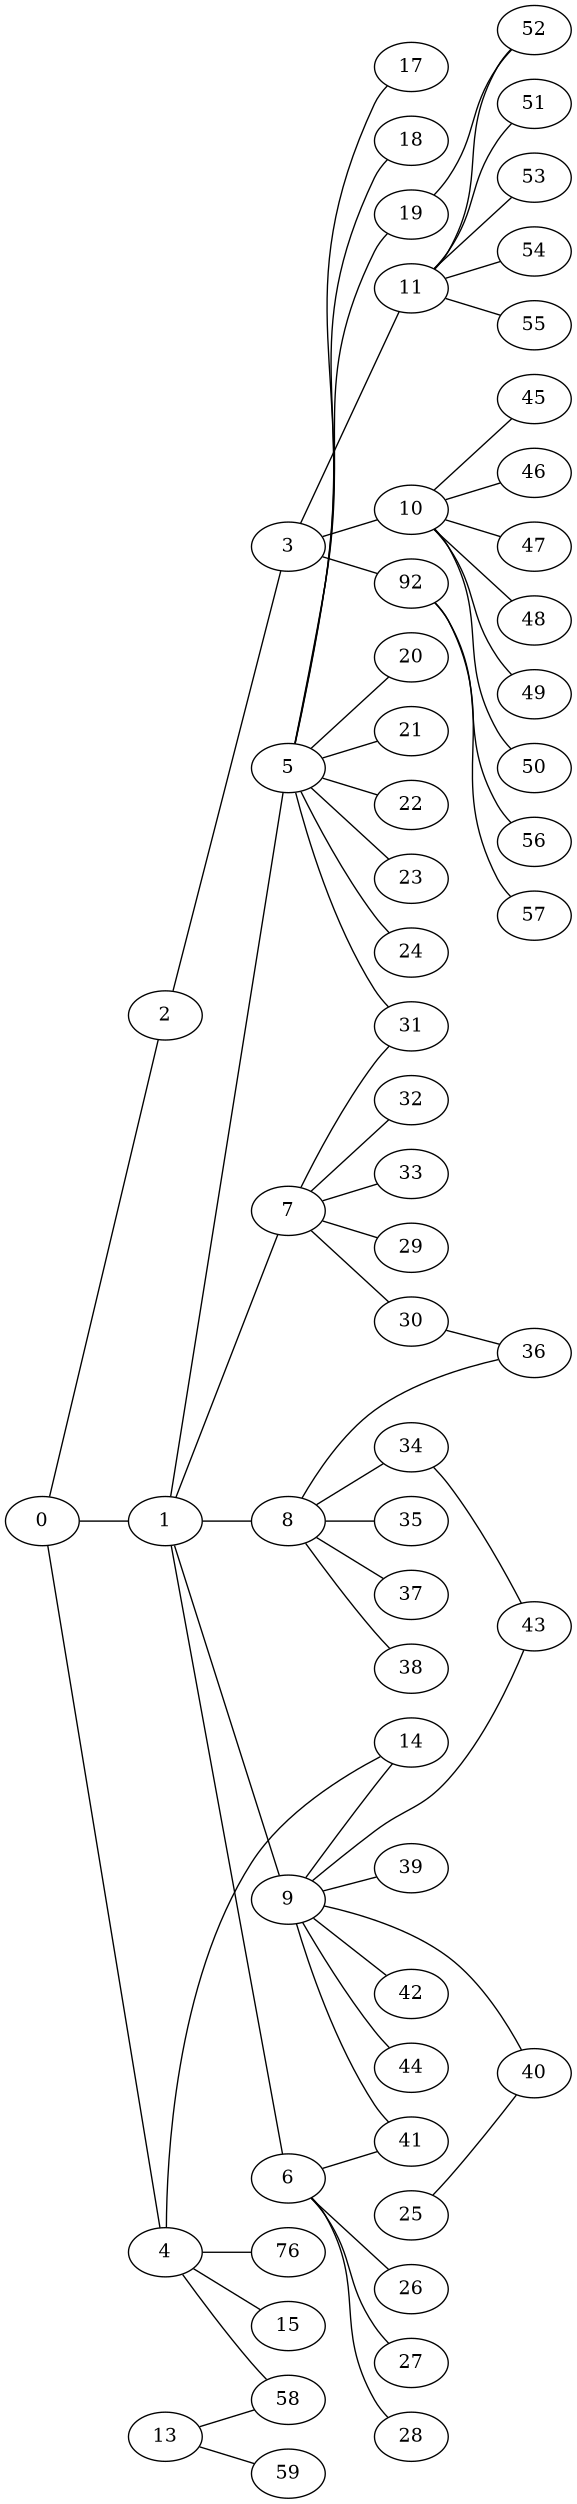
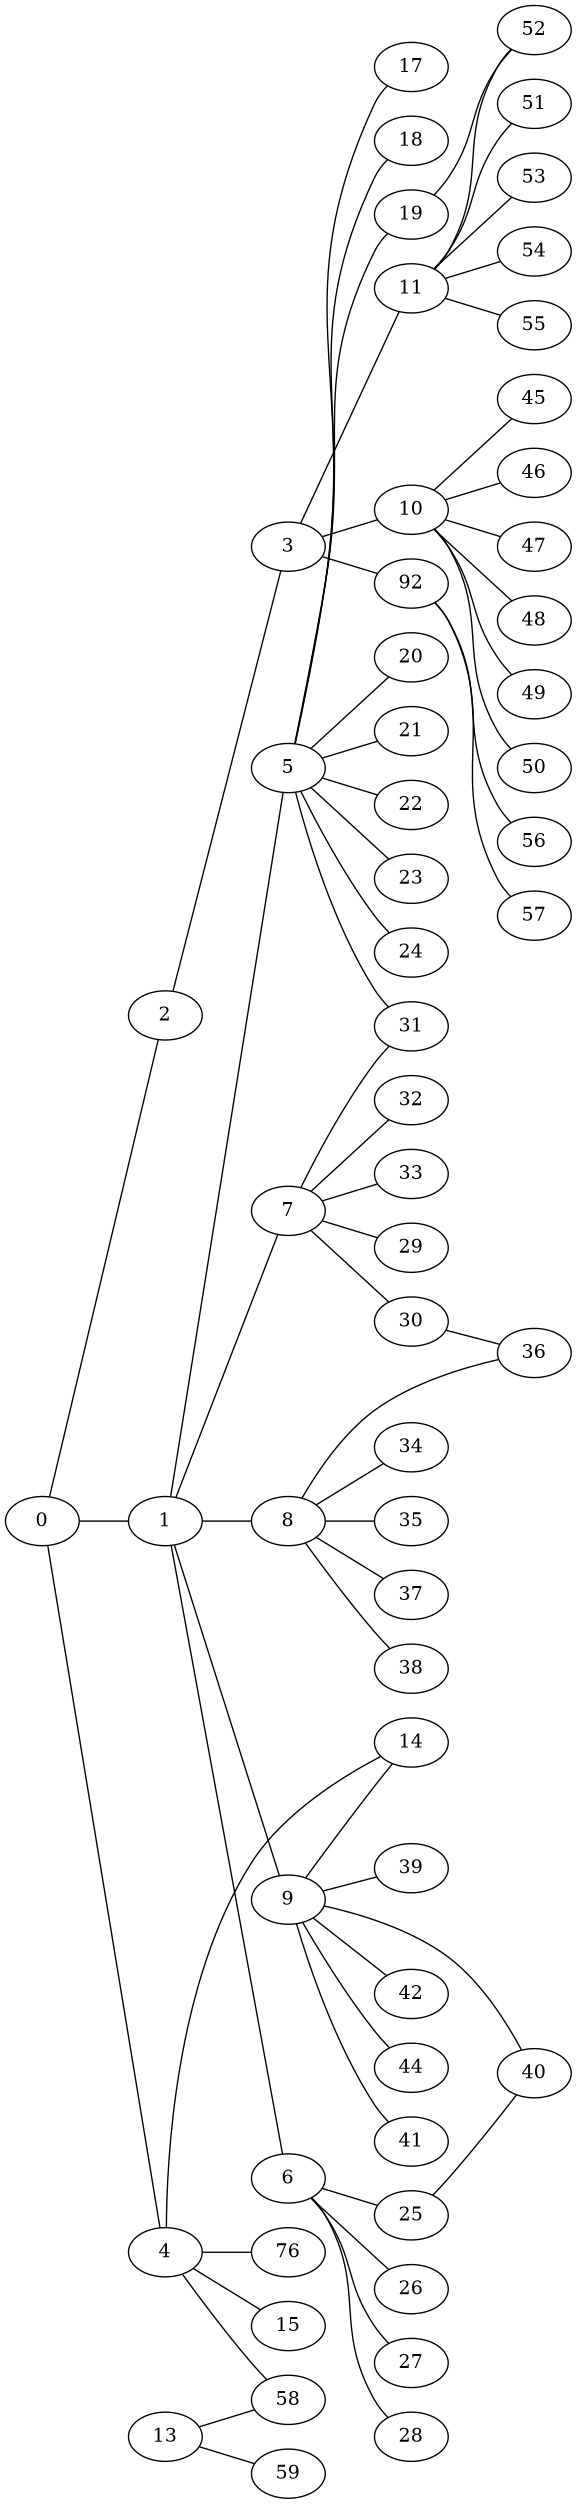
  graph {
    rankdir=LR
    0
    1
    2
    4
    5
    6
    7
    8
    9
    3
    10
    11
    n13 [label=92]
    n14 [label=76]
    14
    15
    58
    17
    18
    19
    20
    21
    22
    23
    24
    31
    26
    27
    28
    25
    32
    33
    29
    30
    34
    35
    36
    37
    38
    39
    40
    41
    42
-   43
    44
    45
    46
    47
    48
    49
    50
    51
    52
    53
    54
    55
    56
    57
    13
    59
    0 -- 1
    0 -- 2
    0 -- 4
    1 -- 5
    1 -- 6
    1 -- 7
    1 -- 8
    1 -- 9
    2 -- 3
    4 -- n14
    4 -- 14
    4 -- 15
    4 -- 58
    5 -- 17
    5 -- 18
    5 -- 19
    5 -- 20
    5 -- 21
    5 -- 22
    5 -- 23
    5 -- 24
    5 -- 31
    6 -- 26
    6 -- 27
    6 -- 28
-   6 -- 41
+   6 -- 25
    7 -- 31
    7 -- 32
    7 -- 33
    7 -- 29
    7 -- 30
    8 -- 34
    8 -- 35
    8 -- 36
    8 -- 37
    8 -- 38
    9 -- 14
    9 -- 39
    9 -- 40
    9 -- 41
    9 -- 42
-   9 -- 43
    9 -- 44
    3 -- 10
    3 -- 11
    3 -- n13
    10 -- 45
    10 -- 46
    10 -- 47
    10 -- 48
    10 -- 49
    10 -- 50
    11 -- 51
    11 -- 52
    11 -- 53
    11 -- 54
    11 -- 55
    n13 -- 56
    n13 -- 57
    19 -- 52
    25 -- 40
    30 -- 36
-   34 -- 43
    13 -- 58
    13 -- 59
  }
